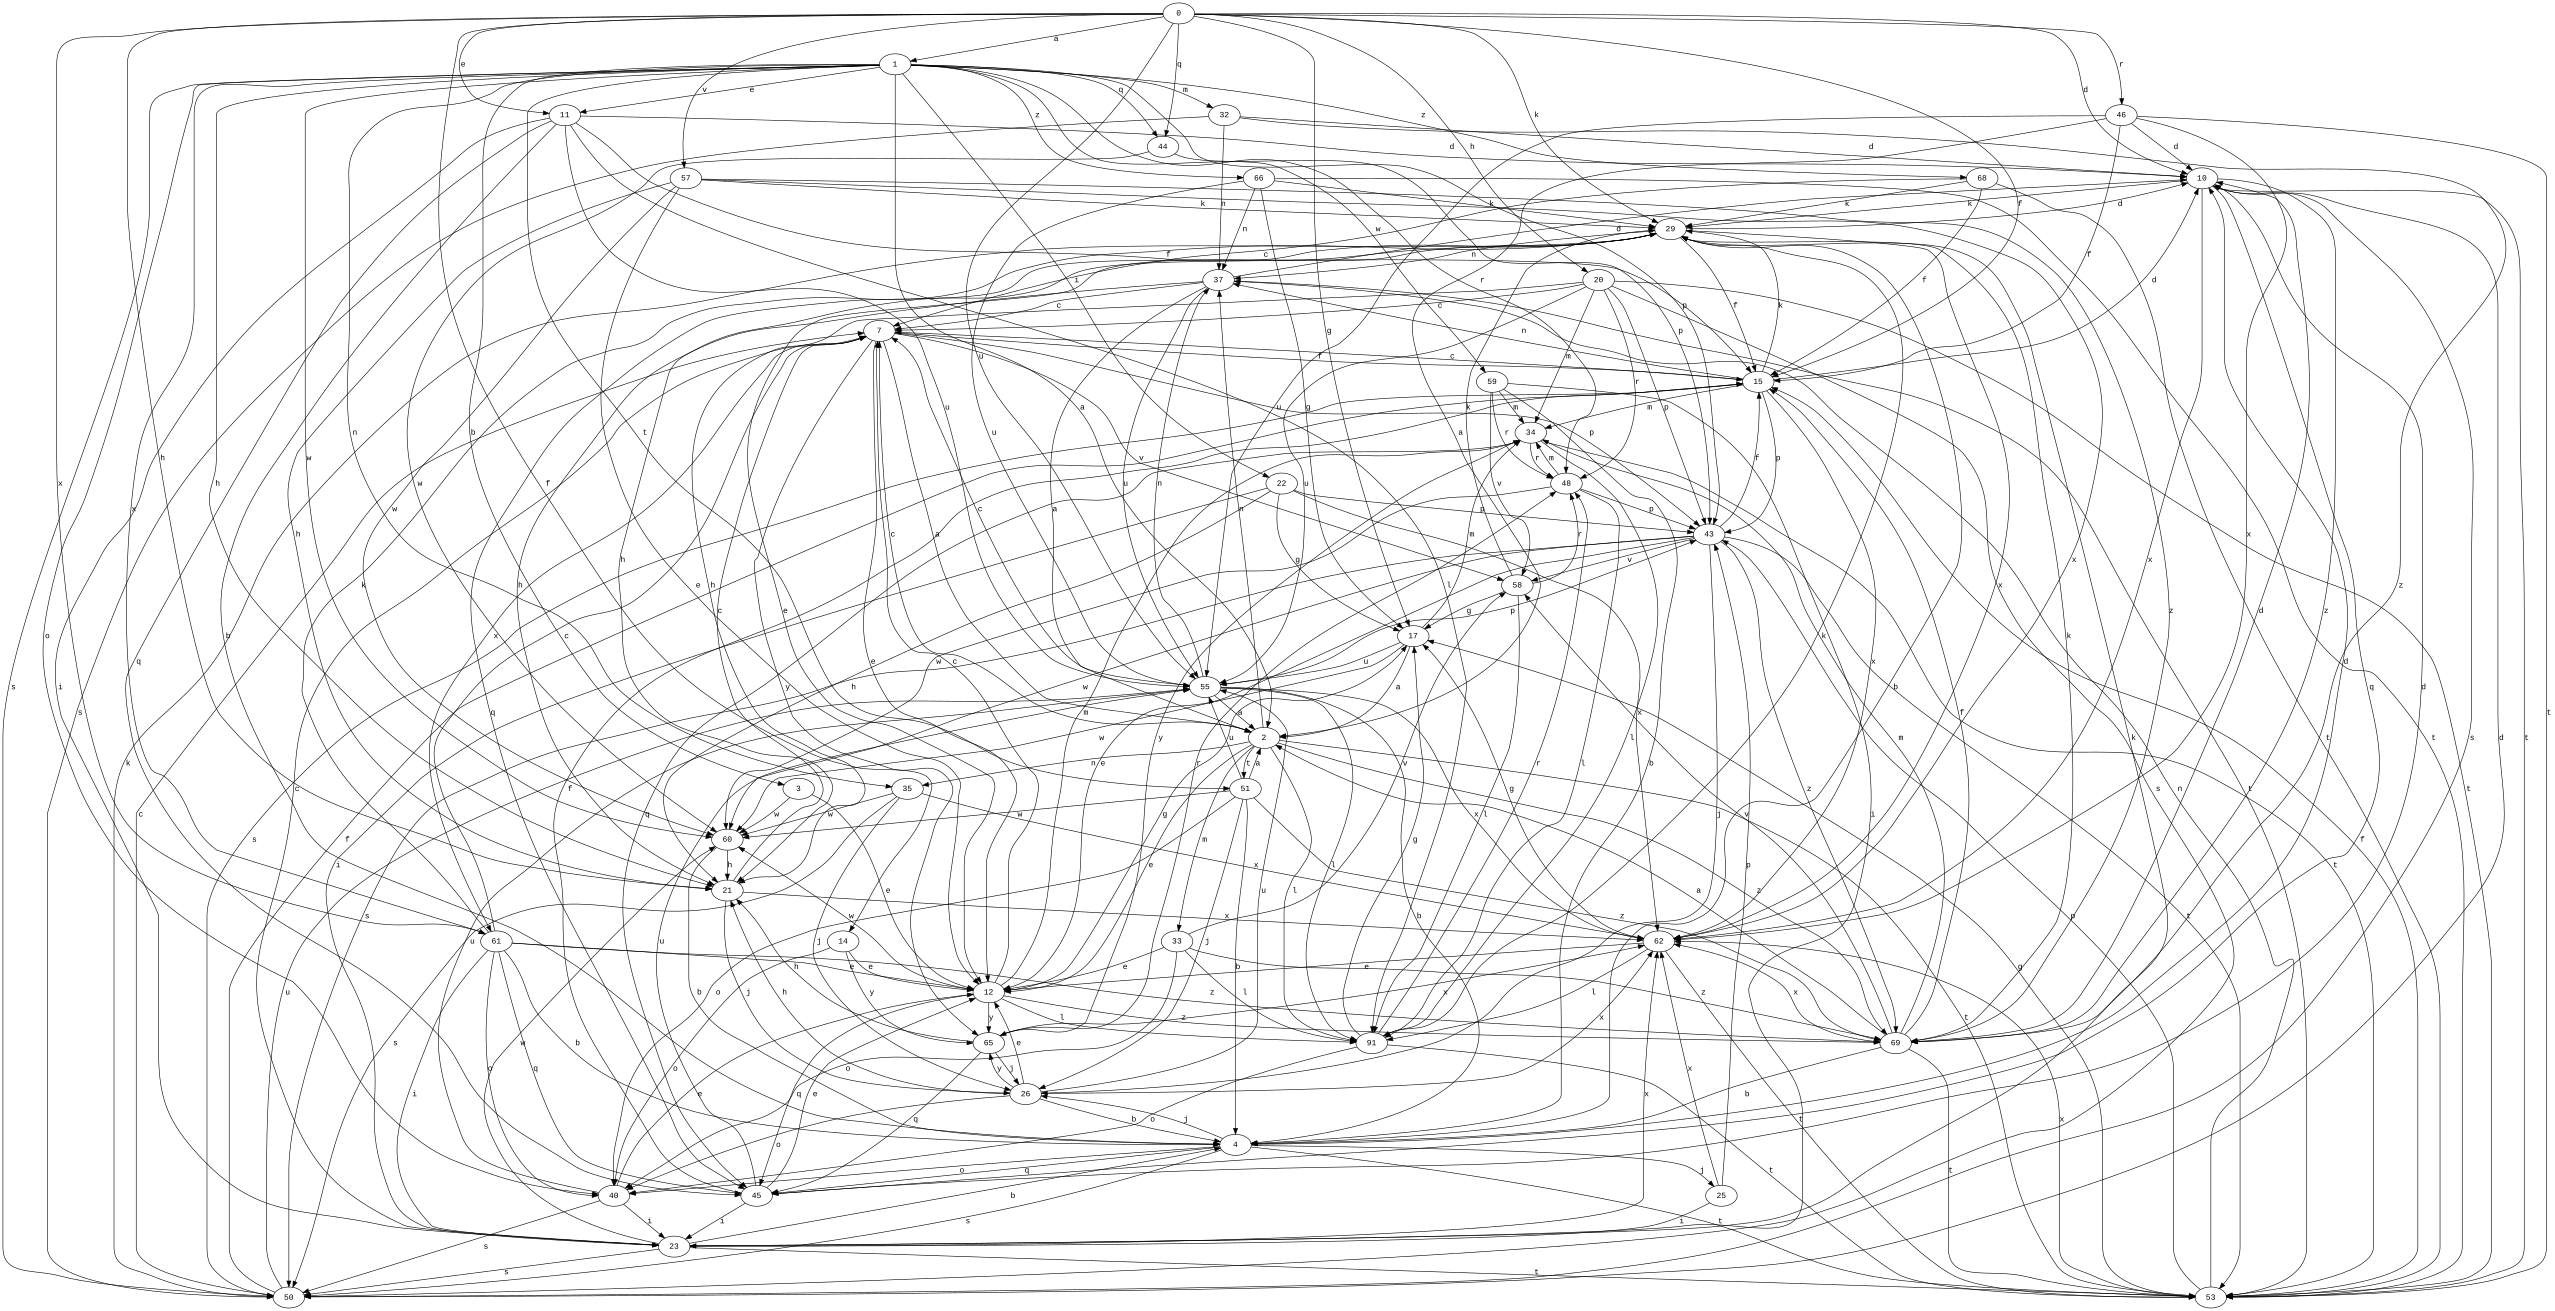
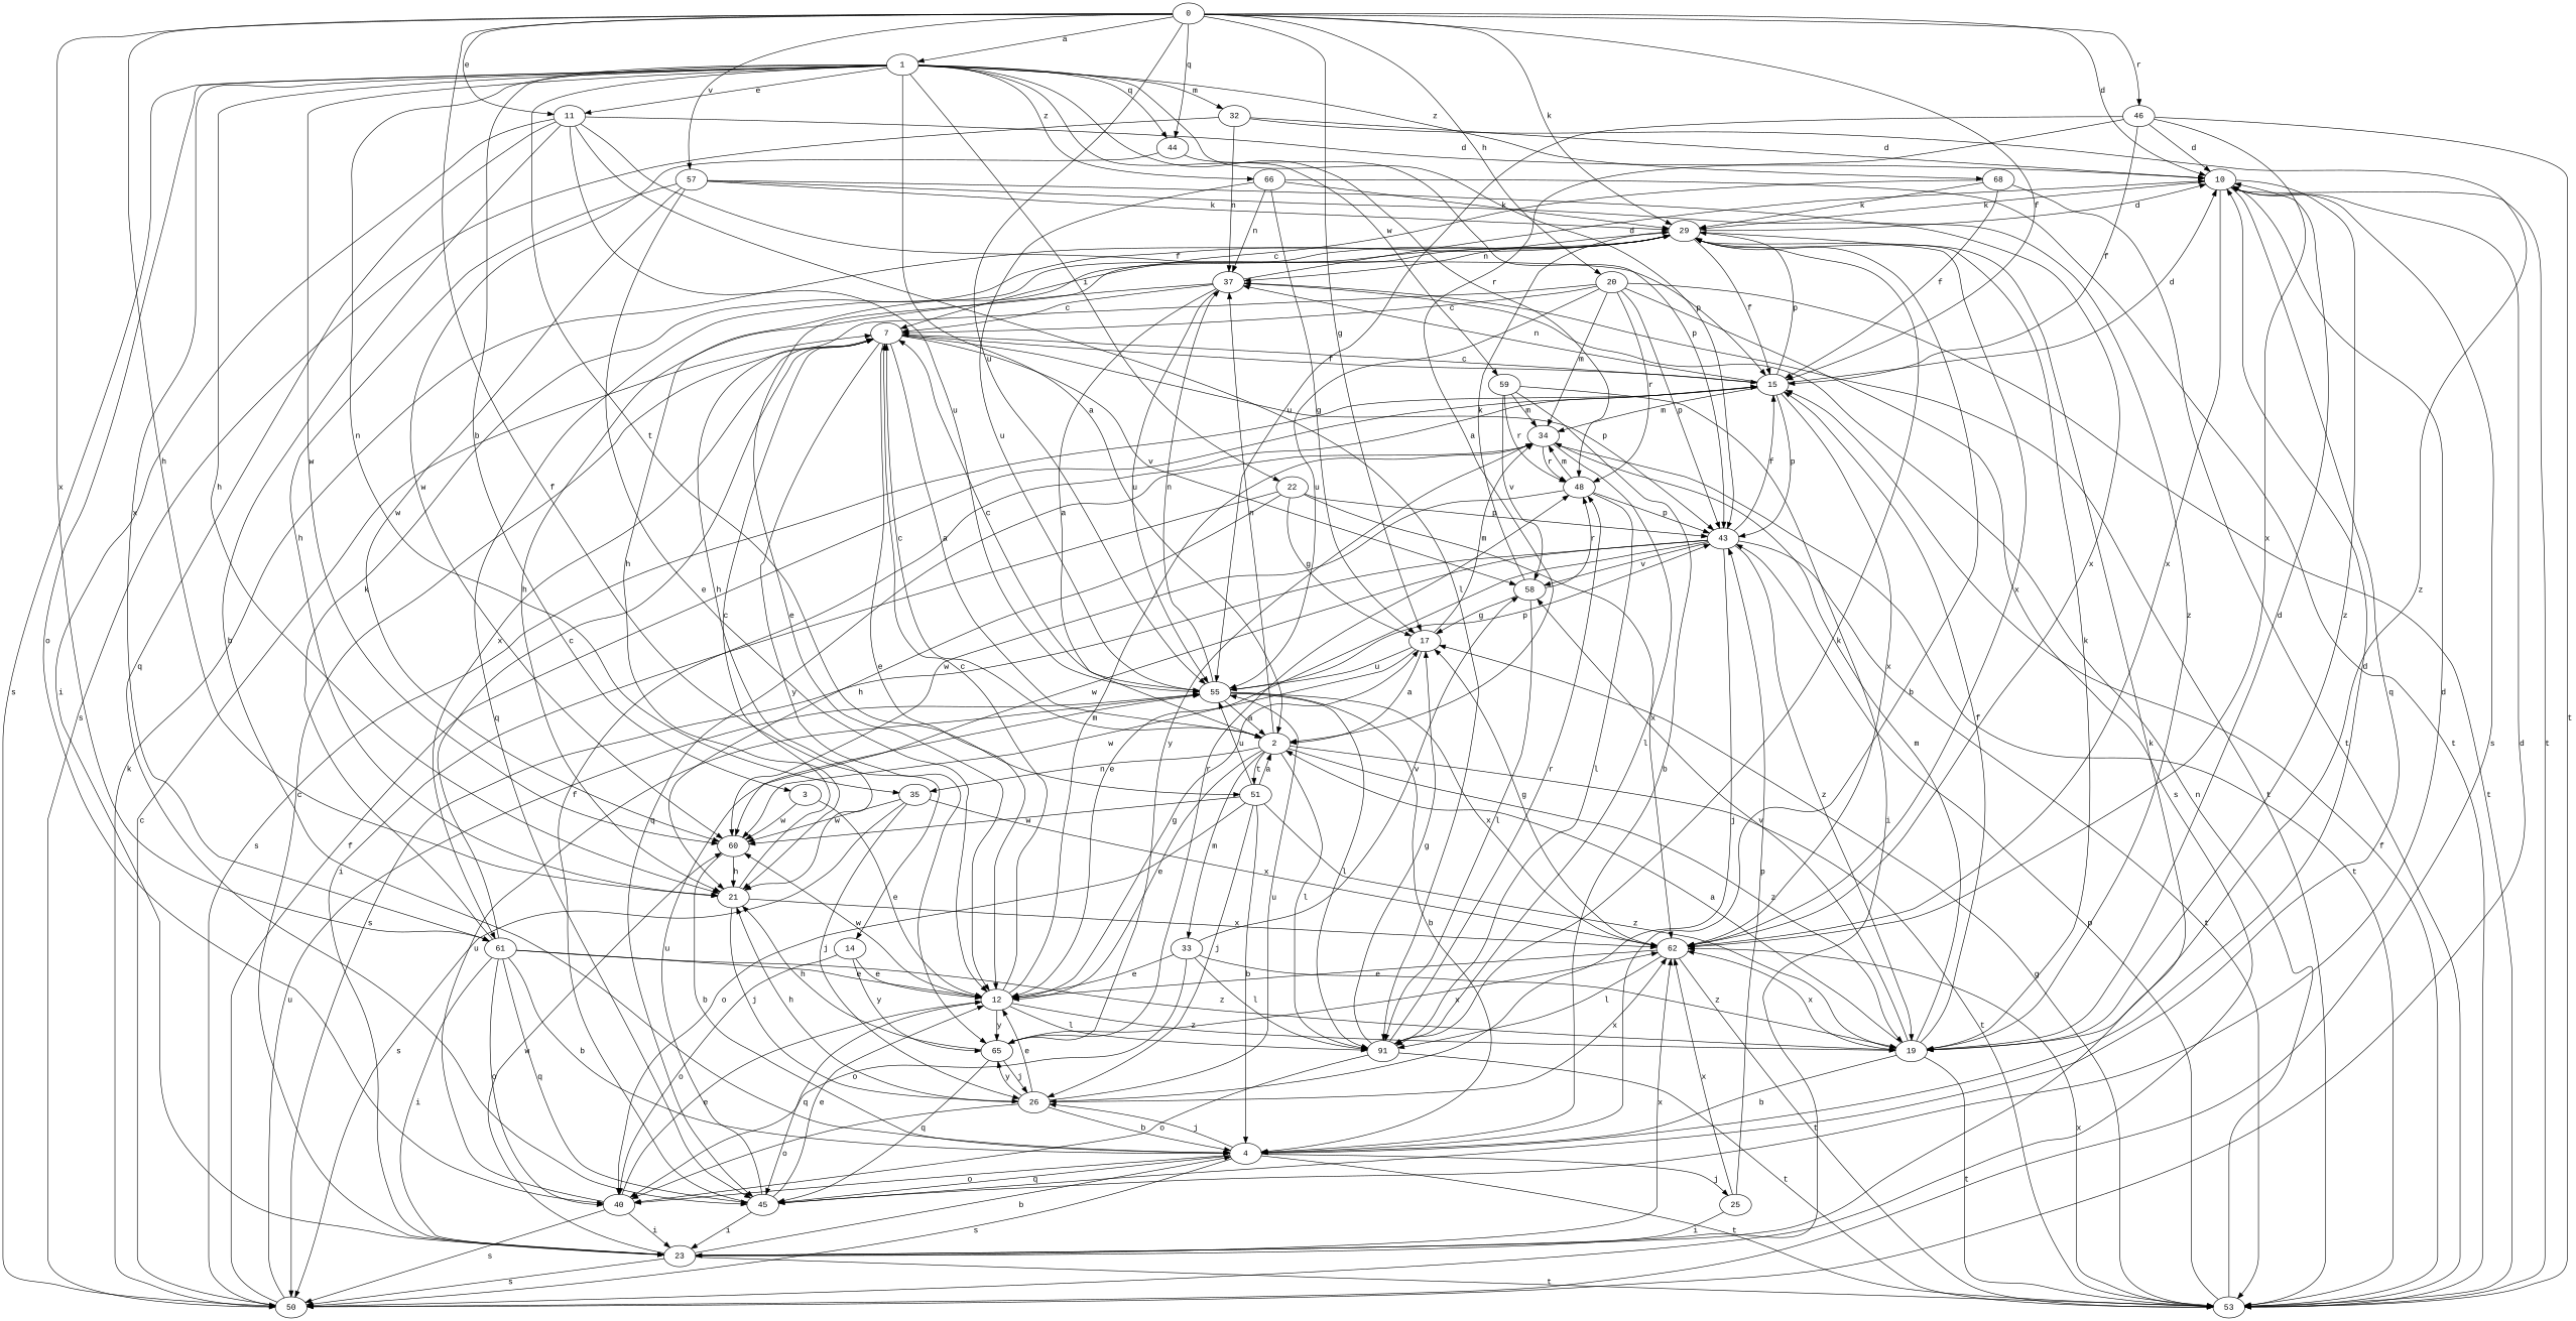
  strict digraph {
    fontname="Liberation Mono"
    node [fontname="Liberation Mono"]
    edge [fontname="Liberation Mono"]
    0
    1
    10
    11
    14
    15
    17
    20
    21
    29
    44
    46
    55
    57
    61
    2
    3
    22
    32
    35
    40
    43
    48
    50
    51
    59
    60
    66
    68
    53
-   69
+   69 [label=19]
    45
    62
    n34 [label=91]
    4
    23
    12
    65
    7
    37
    34
    26
    33
    58
    25
    0 -> 1 [label=a]
    0 -> 10 [label=d]
    0 -> 11 [label=e]
    0 -> 14 [label=f]
    0 -> 15 [label=f]
    0 -> 17 [label=g]
    0 -> 20 [label=h]
    0 -> 21 [label=h]
    0 -> 29 [label=k]
    0 -> 44 [label=q]
    0 -> 46 [label=r]
    0 -> 55 [label=u]
    0 -> 57 [label=v]
    0 -> 61 [label=x]
    1 -> 11 [label=e]
    1 -> 21 [label=h]
    1 -> 44 [label=q]
    1 -> 61 [label=x]
    1 -> 2 [label=a]
    1 -> 3 [label=b]
    1 -> 22 [label=i]
    1 -> 32 [label=m]
    1 -> 35 [label=n]
    1 -> 40 [label=o]
    1 -> 43 [label=p]
    1 -> 48 [label=r]
    1 -> 50 [label=s]
    1 -> 51 [label=t]
    1 -> 59 [label=w]
    1 -> 60 [label=w]
    1 -> 66 [label=z]
    1 -> 68 [label=z]
    10 -> 29 [label=k]
    10 -> 50 [label=s]
    10 -> 53 [label=t]
    10 -> 69 [label=z]
    10 -> 45 [label=q]
    10 -> 62 [label=x]
    11 -> 10 [label=d]
    11 -> 15 [label=f]
    11 -> 55 [label=u]
    11 -> 45 [label=q]
    11 -> n34 [label=l]
    11 -> 4 [label=b]
    11 -> 23 [label=i]
    14 -> 40 [label=o]
    14 -> 12 [label=e]
    14 -> 65 [label=y]
    15 -> 10 [label=d]
-   15 -> 29 [label=k]
+   15 -> 29 [label=p]
    15 -> 43 [label=p]
    15 -> 50 [label=s]
    15 -> 62 [label=x]
    15 -> 7 [label=c]
    15 -> 37 [label=n]
    15 -> 34 [label=m]
    17 -> 55 [label=u]
    17 -> 2 [label=a]
    17 -> 60 [label=w]
    17 -> 34 [label=m]
    20 -> 21 [label=h]
    20 -> 55 [label=u]
    20 -> 43 [label=p]
    20 -> 48 [label=r]
    20 -> 50 [label=s]
    20 -> 53 [label=t]
    20 -> 7 [label=c]
    20 -> 34 [label=m]
    21 -> 62 [label=x]
    21 -> 7 [label=c]
    21 -> 26 [label=j]
    29 -> 10 [label=d]
    29 -> 15 [label=f]
    29 -> 21 [label=h]
    29 -> 45 [label=q]
    29 -> 62 [label=x]
    29 -> 4 [label=b]
    29 -> 12 [label=e]
    29 -> 37 [label=n]
    44 -> 43 [label=p]
    44 -> 60 [label=w]
    46 -> 10 [label=d]
    46 -> 15 [label=f]
    46 -> 55 [label=u]
    46 -> 2 [label=a]
    46 -> 53 [label=t]
    46 -> 62 [label=x]
    55 -> 2 [label=a]
    55 -> 43 [label=p]
    55 -> 62 [label=x]
    55 -> n34 [label=l]
    55 -> 4 [label=b]
    55 -> 7 [label=c]
    55 -> 37 [label=n]
    57 -> 21 [label=h]
    57 -> 29 [label=k]
    57 -> 60 [label=w]
    57 -> 69 [label=z]
    57 -> 62 [label=x]
    57 -> 12 [label=e]
    61 -> 29 [label=k]
    61 -> 40 [label=o]
    61 -> 69 [label=z]
    61 -> 45 [label=q]
    61 -> 4 [label=b]
    61 -> 23 [label=i]
    61 -> 12 [label=e]
    61 -> 7 [label=c]
    2 -> 35 [label=n]
    2 -> 51 [label=t]
    2 -> 53 [label=t]
    2 -> 69 [label=z]
    2 -> n34 [label=l]
    2 -> 12 [label=e]
    2 -> 7 [label=c]
    2 -> 37 [label=n]
    2 -> 33 [label=m]
    3 -> 60 [label=w]
    3 -> 12 [label=e]
    22 -> 17 [label=g]
    22 -> 21 [label=h]
    22 -> 43 [label=p]
    22 -> 62 [label=x]
    22 -> 23 [label=i]
    32 -> 10 [label=d]
    32 -> 50 [label=s]
    32 -> 69 [label=z]
    32 -> 37 [label=n]
    35 -> 50 [label=s]
    35 -> 60 [label=w]
    35 -> 62 [label=x]
    35 -> 26 [label=j]
    40 -> 55 [label=u]
    40 -> 50 [label=s]
    40 -> 23 [label=i]
    40 -> 12 [label=e]
    43 -> 15 [label=f]
    43 -> 50 [label=s]
    43 -> 60 [label=w]
    43 -> 53 [label=t]
    43 -> 69 [label=z]
    43 -> 12 [label=e]
    43 -> 26 [label=j]
    43 -> 58 [label=v]
    48 -> 43 [label=p]
    48 -> 60 [label=w]
    48 -> n34 [label=l]
    48 -> 34 [label=m]
    50 -> 10 [label=d]
    50 -> 15 [label=f]
    50 -> 29 [label=k]
    50 -> 55 [label=u]
    50 -> 7 [label=c]
    51 -> 55 [label=u]
    51 -> 2 [label=a]
    51 -> 40 [label=o]
    51 -> 60 [label=w]
    51 -> 69 [label=z]
    51 -> 4 [label=b]
    51 -> 26 [label=j]
    59 -> 48 [label=r]
    59 -> 4 [label=b]
    59 -> 23 [label=i]
    59 -> 34 [label=m]
    59 -> 58 [label=v]
    60 -> 21 [label=h]
    60 -> 4 [label=b]
    66 -> 17 [label=g]
    66 -> 29 [label=k]
    66 -> 55 [label=u]
    66 -> 53 [label=t]
    66 -> 37 [label=n]
    68 -> 15 [label=f]
    68 -> 29 [label=k]
    68 -> 53 [label=t]
    68 -> 7 [label=c]
    53 -> 15 [label=f]
    53 -> 17 [label=g]
    53 -> 43 [label=p]
    53 -> 62 [label=x]
    53 -> 37 [label=n]
    69 -> 10 [label=d]
    69 -> 15 [label=f]
    69 -> 29 [label=k]
    69 -> 2 [label=a]
    69 -> 53 [label=t]
    69 -> 62 [label=x]
    69 -> 4 [label=b]
    69 -> 34 [label=m]
    69 -> 58 [label=v]
    45 -> 10 [label=d]
    45 -> 15 [label=f]
    45 -> 55 [label=u]
    45 -> 23 [label=i]
    45 -> 12 [label=e]
    62 -> 17 [label=g]
    62 -> 53 [label=t]
    62 -> n34 [label=l]
    62 -> 12 [label=e]
    n34 -> 17 [label=g]
    n34 -> 29 [label=k]
    n34 -> 40 [label=o]
    n34 -> 48 [label=r]
    n34 -> 53 [label=t]
    4 -> 10 [label=d]
    4 -> 40 [label=o]
    4 -> 50 [label=s]
    4 -> 53 [label=t]
    4 -> 45 [label=q]
    4 -> 26 [label=j]
    4 -> 25 [label=j]
    23 -> 29 [label=k]
    23 -> 50 [label=s]
    23 -> 60 [label=w]
    23 -> 53 [label=t]
    23 -> 62 [label=x]
    23 -> 4 [label=b]
    23 -> 7 [label=c]
    12 -> 17 [label=g]
    12 -> 60 [label=w]
    12 -> 69 [label=z]
    12 -> 45 [label=q]
    12 -> n34 [label=l]
    12 -> 65 [label=y]
    12 -> 7 [label=c]
    12 -> 34 [label=m]
    65 -> 21 [label=h]
    65 -> 48 [label=r]
    65 -> 45 [label=q]
    65 -> 62 [label=x]
    65 -> 26 [label=j]
    7 -> 15 [label=f]
    7 -> 61 [label=x]
    7 -> 2 [label=a]
    7 -> 43 [label=p]
    7 -> 12 [label=e]
    7 -> 65 [label=y]
    7 -> 58 [label=v]
    37 -> 10 [label=d]
    37 -> 21 [label=h]
    37 -> 55 [label=u]
    37 -> 2 [label=a]
    37 -> 53 [label=t]
    37 -> 7 [label=c]
    34 -> 48 [label=r]
    34 -> 53 [label=t]
    34 -> 45 [label=q]
    34 -> n34 [label=l]
    34 -> 65 [label=y]
    26 -> 21 [label=h]
    26 -> 55 [label=u]
    26 -> 40 [label=o]
    26 -> 62 [label=x]
    26 -> 4 [label=b]
    26 -> 12 [label=e]
    26 -> 65 [label=y]
    33 -> 40 [label=o]
    33 -> 69 [label=z]
    33 -> n34 [label=l]
    33 -> 12 [label=e]
    33 -> 58 [label=v]
    58 -> 17 [label=g]
    58 -> 29 [label=k]
    58 -> 48 [label=r]
    58 -> n34 [label=l]
    25 -> 43 [label=p]
    25 -> 62 [label=x]
    25 -> 23 [label=i]
  }
